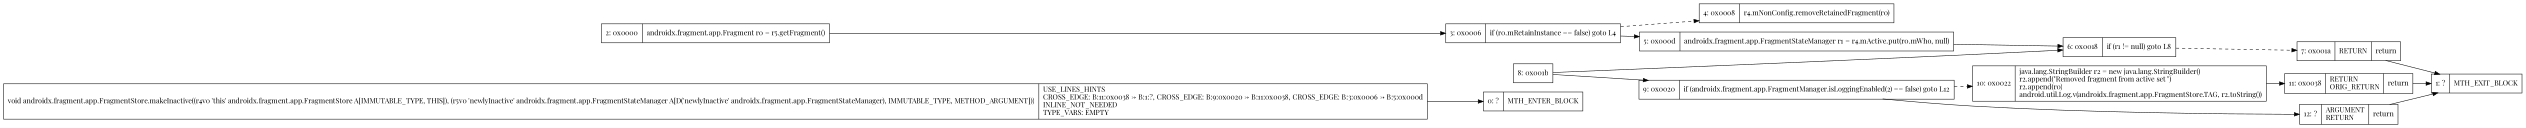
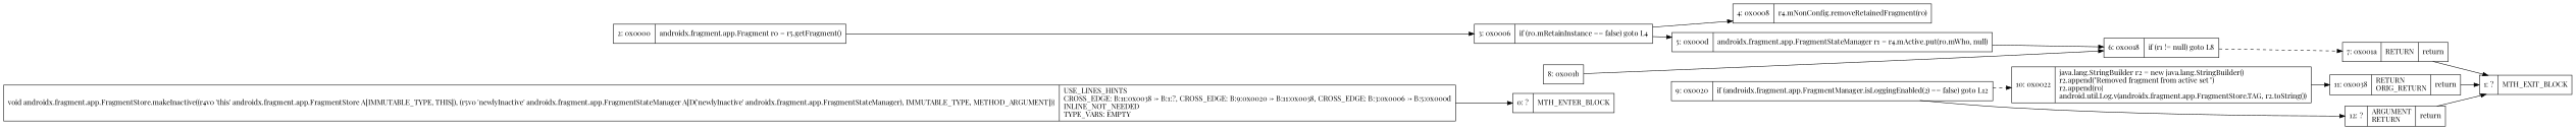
  digraph {
    fontname="Playfair Display"
    rankdir=LR
    node [fontname="Playfair Display" shape=record]
    edge [fontname="Playfair Display"]
    n1 [label="{0\:\ ?|MTH_ENTER_BLOCK\l}"]
    n2 [label="{2\:\ 0x0000|androidx.fragment.app.Fragment r0 = r5.getFragment()\l}"]
    n3 [label="{3\:\ 0x0006|if (r0.mRetainInstance == false) goto L4\l}"]
    n4 [label="{4\:\ 0x0008|r4.mNonConfig.removeRetainedFragment(r0)\l}"]
    n5 [label="{5\:\ 0x000d|androidx.fragment.app.FragmentStateManager r1 = r4.mActive.put(r0.mWho, null)\l}"]
    n6 [label="{6\:\ 0x0018|if (r1 != null) goto L8\l}"]
    n7 [label="{7\:\ 0x001a|RETURN\l|return\l}"]
    n8 [label="{1\:\ ?|MTH_EXIT_BLOCK\l}"]
    n9 [label="{8\:\ 0x001b}"]
    n10 [label="{9\:\ 0x0020|if (androidx.fragment.app.FragmentManager.isLoggingEnabled(2) == false) goto L12\l}"]
    n11 [label="{10\:\ 0x0022|java.lang.StringBuilder r2 = new java.lang.StringBuilder()\lr2.append(\"Removed fragment from active set \")\lr2.append(r0)\landroid.util.Log.v(androidx.fragment.app.FragmentStore.TAG, r2.toString())\l}"]
    n12 [label="{12\:\ ?|ARGUMENT\lRETURN\l|return\l}"]
    n13 [label="{11\:\ 0x0038|RETURN\lORIG_RETURN\l|return\l}"]
    n14 [label="{void androidx.fragment.app.FragmentStore.makeInactive((r4v0 'this' androidx.fragment.app.FragmentStore A[IMMUTABLE_TYPE, THIS]), (r5v0 'newlyInactive' androidx.fragment.app.FragmentStateManager A[D('newlyInactive' androidx.fragment.app.FragmentStateManager), IMMUTABLE_TYPE, METHOD_ARGUMENT]))  | USE_LINES_HINTS\lCROSS_EDGE: B:11:0x0038 \-\> B:1:?, CROSS_EDGE: B:9:0x0020 \-\> B:11:0x0038, CROSS_EDGE: B:3:0x0006 \-\> B:5:0x000d\lINLINE_NOT_NEEDED\lTYPE_VARS: EMPTY\l}"]
    n2 -> n3
-   n3 -> n4 [style=dashed]
+   n3 -> n4 [style=solid]
    n3 -> n5
    n5 -> n6
    n6 -> n7 [style=dashed]
    n7 -> n8
    n9 -> n6
-   n9 -> n10
    n10 -> n11 [style=dashed]
    n10 -> n12
    n11 -> n13
    n12 -> n8
    n13 -> n8
    n14 -> n1
  }
